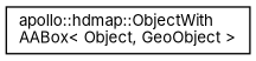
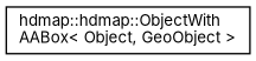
  digraph {
    rankdir=LR
    fontname=Inter
-   n1 [color=black fillcolor=white fontname=Inter fontsize=10 height=0.2 label="apollo::hdmap::ObjectWith\lAABox\< Object, GeoObject \>" shape=record style=filled width=0.4]
+   n1 [color=black fillcolor=white fontname=Inter fontsize=10 height=0.2 label="hdmap::hdmap::ObjectWith\lAABox\< Object, GeoObject \>" shape=record style=filled width=0.4]
  }
